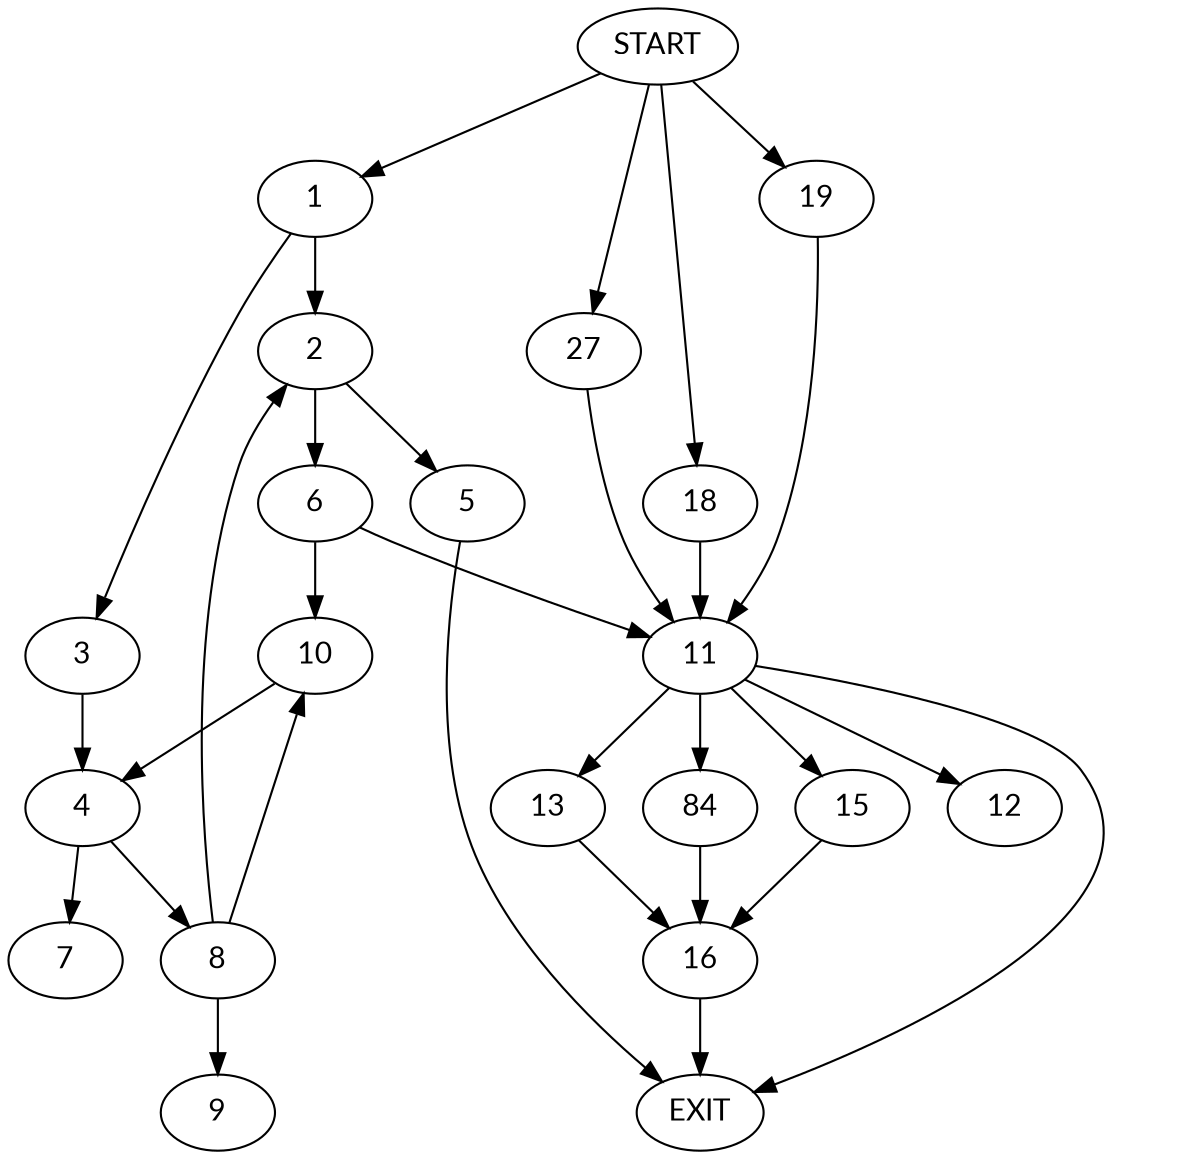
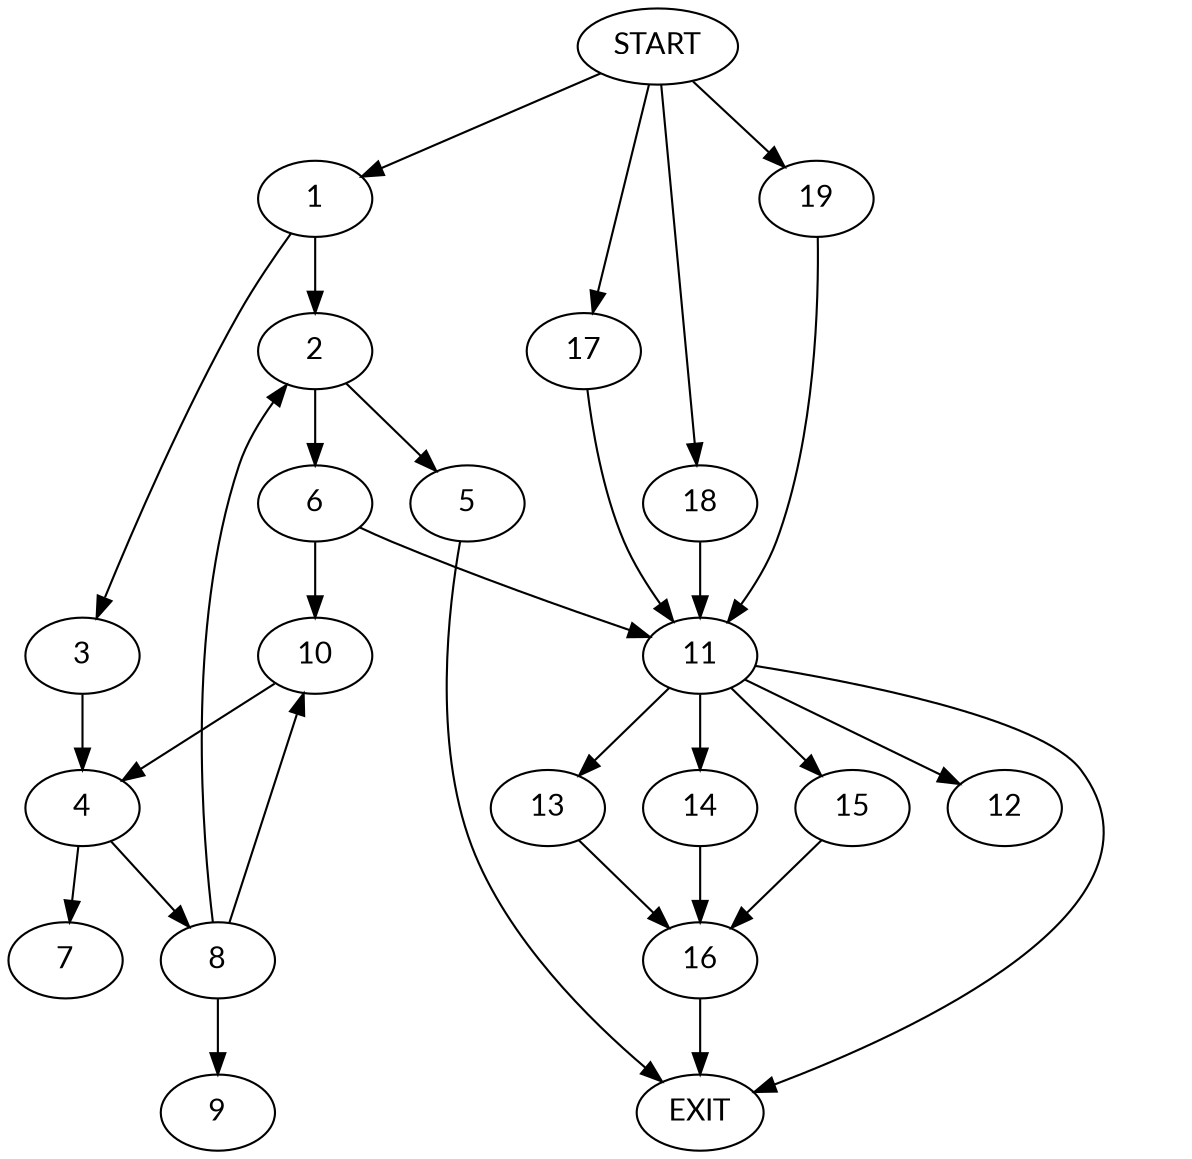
  digraph {
    fontname=Lato
    node [fontname=Lato]
    edge [fontname=Lato]
    n1 [label=START]
    1
-   17 [label=27]
+   17
    18
    19
    2
    3
    11
    n9 [label=EXIT]
    5
    6
    4
    10
    7
    8
    9
    12
    13
-   14 [label=84]
+   14
    15
    16
    n1 -> 1
    n1 -> 17
    n1 -> 18
    n1 -> 19
    1 -> 2
    1 -> 3
    17 -> 11
    18 -> 11
    19 -> 11
    2 -> 5
    2 -> 6
    3 -> 4
    11 -> n9
    11 -> 12
    11 -> 13
    11 -> 14
    11 -> 15
    5 -> n9
    6 -> 11
    6 -> 10
    4 -> 7
    4 -> 8
    10 -> 4
    8 -> 2
    8 -> 10
    8 -> 9
    13 -> 16
    14 -> 16
    15 -> 16
    16 -> n9
  }
